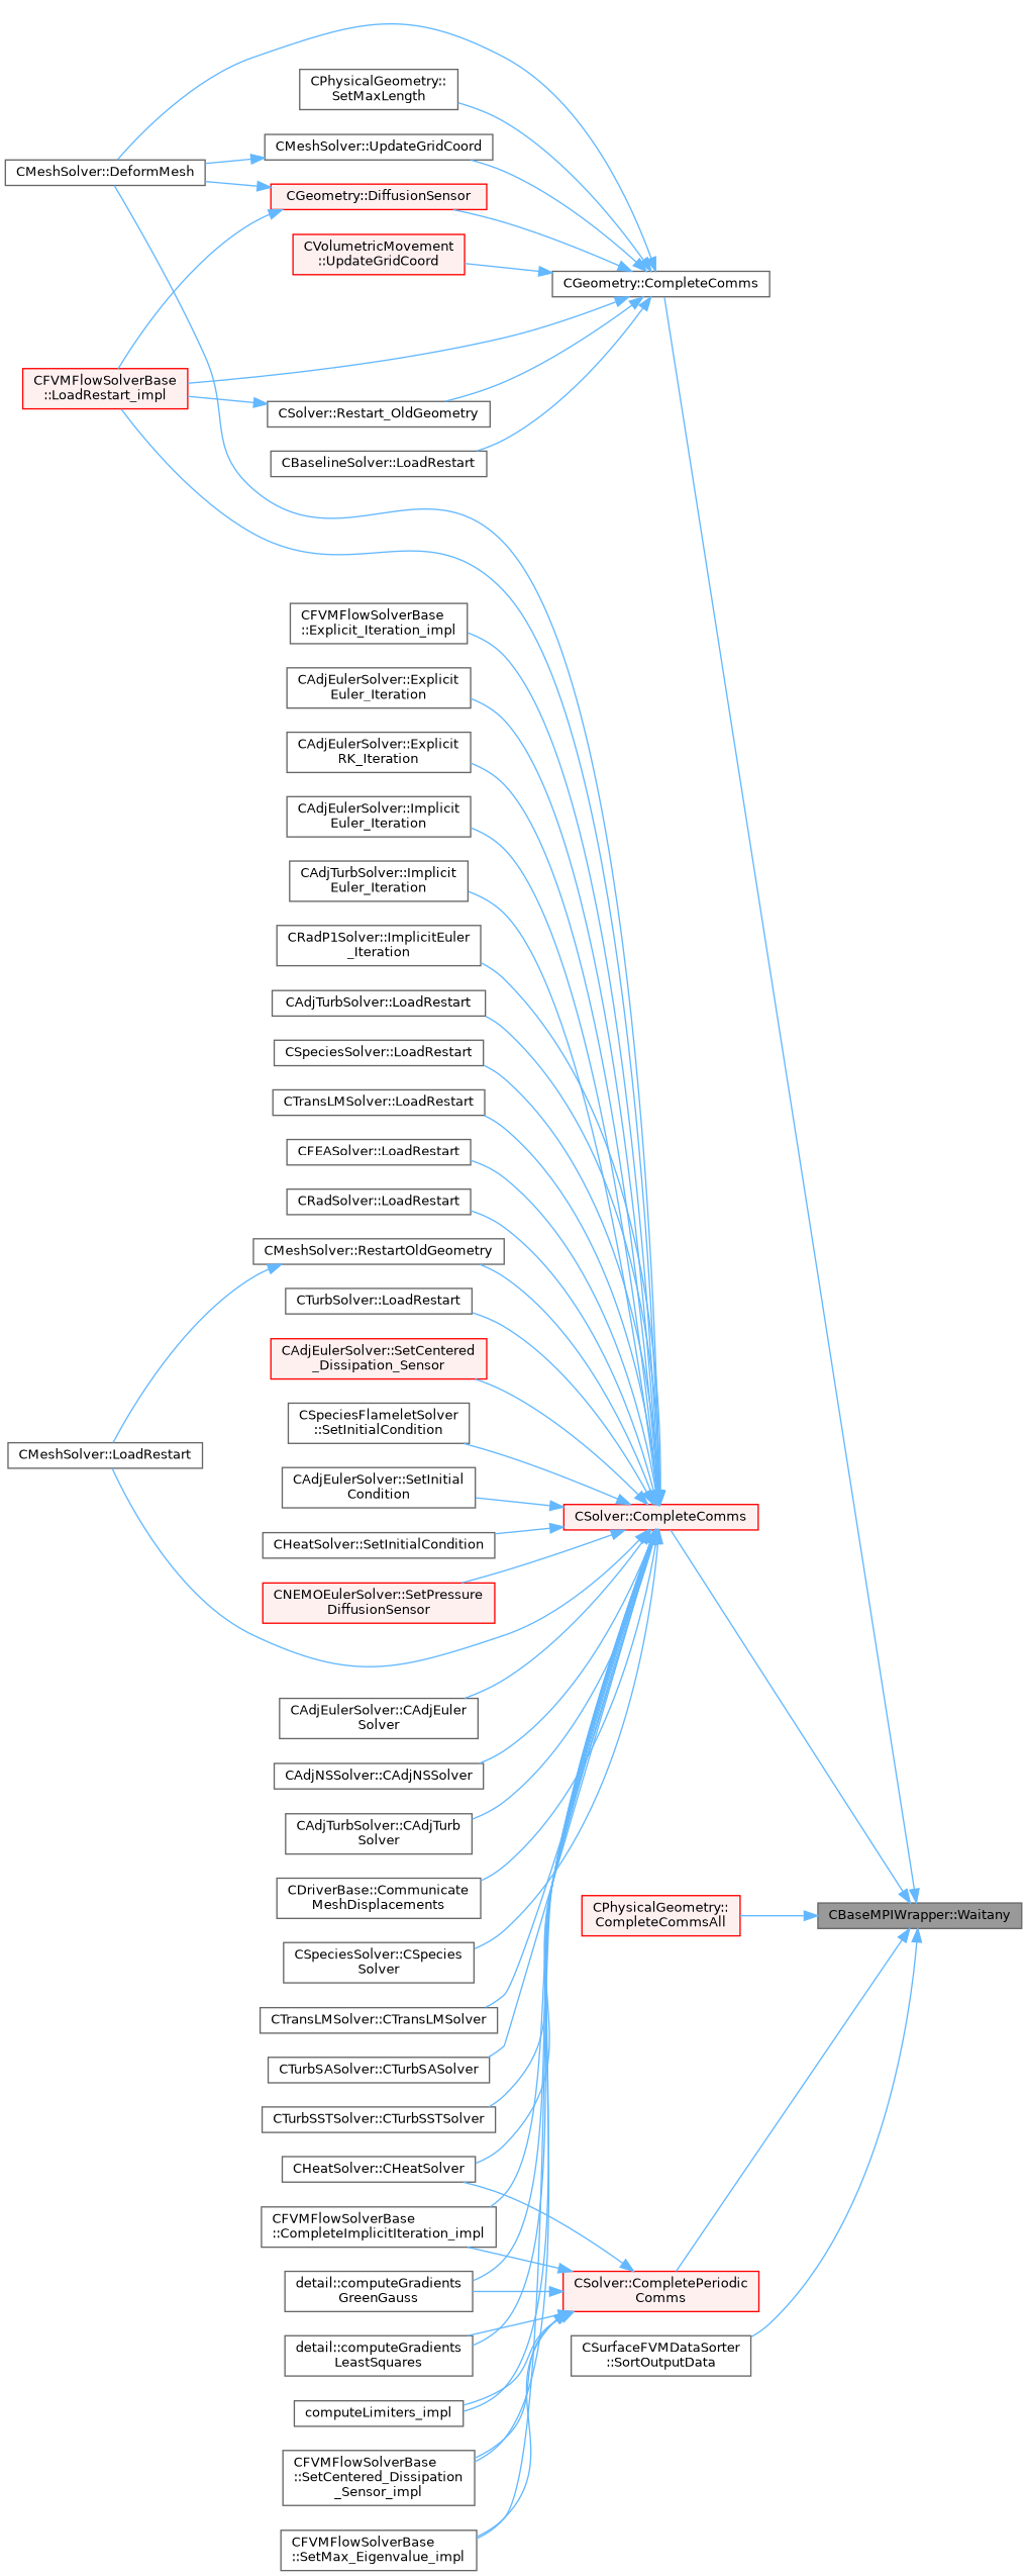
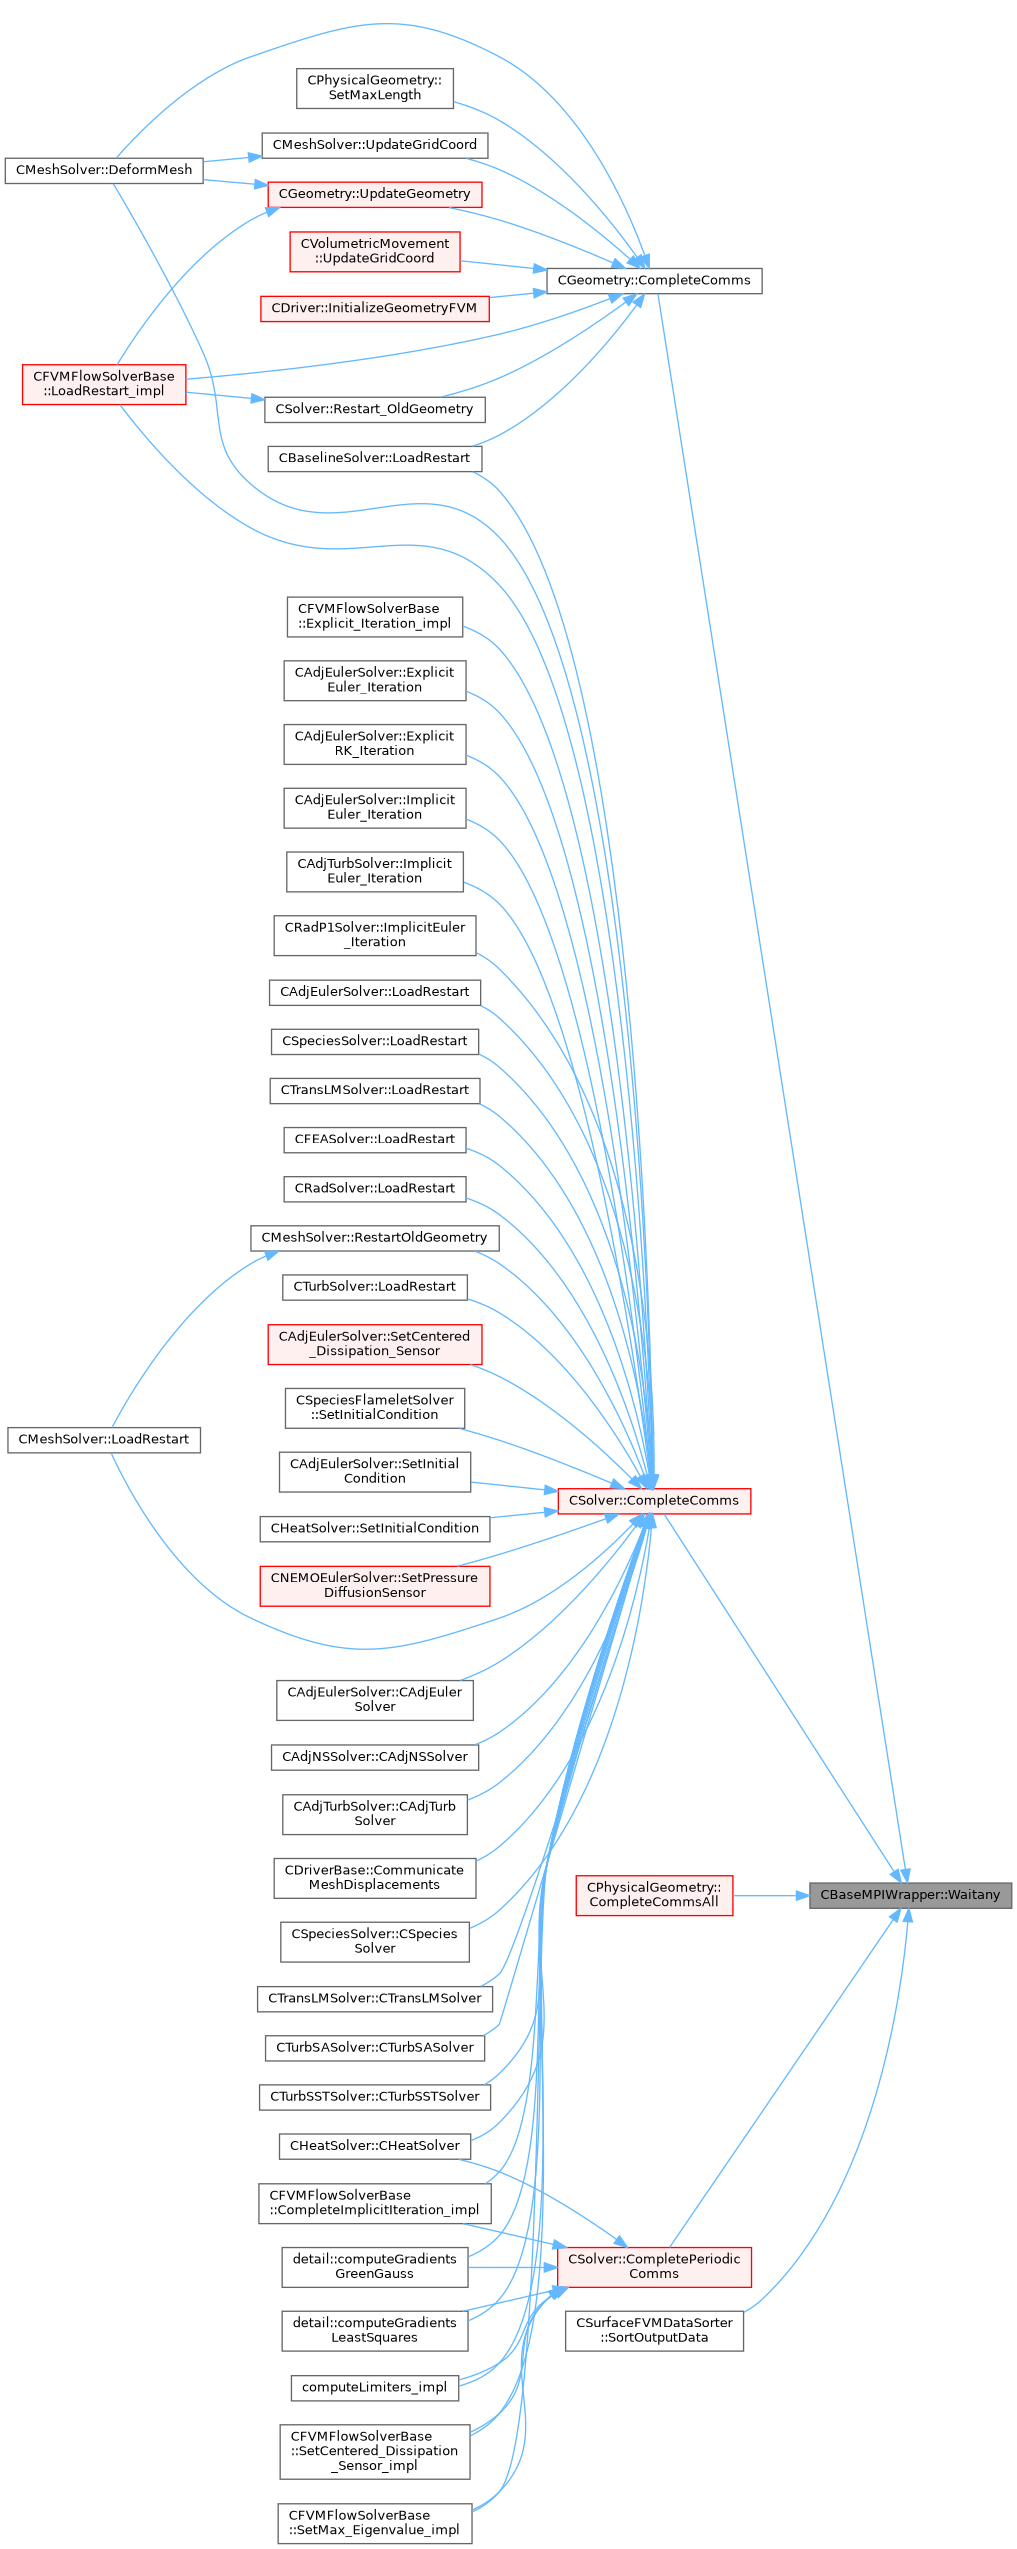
  digraph {
    rankdir=RL
    node [color=grey40 fillcolor=white fontname=Helvetica fontsize=10 shape=box style=filled]
    edge [color=steelblue1 dir=back fontname=Helvetica fontsize=10 labelfontname=Helvetica labelfontsize=10 style=solid]
    n1 [color=gray40 fillcolor=grey60 fontcolor=black height=0.2 label="CBaseMPIWrapper::Waitany" width=0.4]
    n2 [height=0.2 label="CGeometry::CompleteComms" width=0.4]
    n3 [color=red fillcolor="#FFF0F0" height=0.2 label="CSolver::CompleteComms" width=0.4]
    n4 [color=red fillcolor="#FFF0F0" height=0.2 label="CPhysicalGeometry::\lCompleteCommsAll" width=0.4]
    n5 [color=red fillcolor="#FFF0F0" height=0.2 label="CSolver::CompletePeriodic\lComms" width=0.4]
    n6 [height=0.2 label="CSurfaceFVMDataSorter\l::SortOutputData" width=0.4]
    n7 [height=0.2 label="CMeshSolver::DeformMesh" width=0.4]
+   n8 [color=red fillcolor="#FFF0F0" height=0.2 label="CDriver::InitializeGeometryFVM" width=0.4]
    n9 [height=0.2 label="CBaselineSolver::LoadRestart" width=0.4]
    n10 [color=red fillcolor="#FFF0F0" height=0.2 label="CFVMFlowSolverBase\l::LoadRestart_impl" width=0.4]
    n11 [height=0.2 label="CSolver::Restart_OldGeometry" width=0.4]
    n12 [height=0.2 label="CPhysicalGeometry::\lSetMaxLength" width=0.4]
-   n13 [color=red fillcolor="#FFF0F0" height=0.2 label="CGeometry::DiffusionSensor" width=0.4]
+   n13 [color=red fillcolor="#FFF0F0" height=0.2 label="CGeometry::UpdateGeometry" width=0.4]
    n14 [color=red fillcolor="#FFF0F0" height=0.2 label="CVolumetricMovement\l::UpdateGridCoord" width=0.4]
    n15 [height=0.2 label="CMeshSolver::UpdateGridCoord" width=0.4]
    n16 [height=0.2 label="CAdjEulerSolver::CAdjEuler\lSolver" width=0.4]
    n17 [height=0.2 label="CAdjNSSolver::CAdjNSSolver" width=0.4]
    n18 [height=0.2 label="CAdjTurbSolver::CAdjTurb\lSolver" width=0.4]
    n19 [height=0.2 label="CHeatSolver::CHeatSolver" width=0.4]
    n20 [height=0.2 label="CDriverBase::Communicate\lMeshDisplacements" width=0.4]
    n21 [height=0.2 label="CFVMFlowSolverBase\l::CompleteImplicitIteration_impl" width=0.4]
    n22 [height=0.2 label="detail::computeGradients\lGreenGauss" width=0.4]
    n23 [height=0.2 label="detail::computeGradients\lLeastSquares" width=0.4]
    n24 [height=0.2 label=computeLimiters_impl width=0.4]
    n25 [height=0.2 label="CSpeciesSolver::CSpecies\lSolver" width=0.4]
    n26 [height=0.2 label="CTransLMSolver::CTransLMSolver" width=0.4]
    n27 [height=0.2 label="CTurbSASolver::CTurbSASolver" width=0.4]
    n28 [height=0.2 label="CTurbSSTSolver::CTurbSSTSolver" width=0.4]
    n29 [height=0.2 label="CFVMFlowSolverBase\l::Explicit_Iteration_impl" width=0.4]
    n30 [height=0.2 label="CAdjEulerSolver::Explicit\lEuler_Iteration" width=0.4]
    n31 [height=0.2 label="CAdjEulerSolver::Explicit\lRK_Iteration" width=0.4]
    n32 [height=0.2 label="CAdjEulerSolver::Implicit\lEuler_Iteration" width=0.4]
    n33 [height=0.2 label="CAdjTurbSolver::Implicit\lEuler_Iteration" width=0.4]
    n34 [height=0.2 label="CRadP1Solver::ImplicitEuler\l_Iteration" width=0.4]
-   n35 [height=0.2 label="CAdjTurbSolver::LoadRestart" width=0.4]
+   n35 [height=0.2 label="CAdjEulerSolver::LoadRestart" width=0.4]
    n36 [height=0.2 label="CSpeciesSolver::LoadRestart" width=0.4]
    n37 [height=0.2 label="CTransLMSolver::LoadRestart" width=0.4]
    n38 [height=0.2 label="CFEASolver::LoadRestart" width=0.4]
    n39 [height=0.2 label="CMeshSolver::LoadRestart" width=0.4]
    n40 [height=0.2 label="CRadSolver::LoadRestart" width=0.4]
    n41 [height=0.2 label="CTurbSolver::LoadRestart" width=0.4]
    n42 [height=0.2 label="CMeshSolver::RestartOldGeometry" width=0.4]
    n43 [color=red fillcolor="#FFF0F0" height=0.2 label="CAdjEulerSolver::SetCentered\l_Dissipation_Sensor" width=0.4]
    n44 [height=0.2 label="CFVMFlowSolverBase\l::SetCentered_Dissipation\l_Sensor_impl" width=0.4]
    n45 [height=0.2 label="CSpeciesFlameletSolver\l::SetInitialCondition" width=0.4]
    n46 [height=0.2 label="CAdjEulerSolver::SetInitial\lCondition" width=0.4]
    n47 [height=0.2 label="CHeatSolver::SetInitialCondition" width=0.4]
    n48 [height=0.2 label="CFVMFlowSolverBase\l::SetMax_Eigenvalue_impl" width=0.4]
    n49 [color=red fillcolor="#FFF0F0" height=0.2 label="CNEMOEulerSolver::SetPressure\lDiffusionSensor" width=0.4]
    n1 -> n2
    n1 -> n3
    n1 -> n4
    n1 -> n5
    n1 -> n6
    n2 -> n7
+   n2 -> n8
    n2 -> n9
    n2 -> n10
    n2 -> n11
    n2 -> n12
    n2 -> n13
    n2 -> n14
    n2 -> n15
    n3 -> n7
+   n3 -> n9
    n3 -> n10
    n3 -> n16
    n3 -> n17
    n3 -> n18
    n3 -> n19
    n3 -> n20
    n3 -> n21
    n3 -> n22
    n3 -> n23
    n3 -> n24
    n3 -> n25
    n3 -> n26
    n3 -> n27
    n3 -> n28
    n3 -> n29
    n3 -> n30
    n3 -> n31
    n3 -> n32
    n3 -> n33
    n3 -> n34
    n3 -> n35
    n3 -> n36
    n3 -> n37
    n3 -> n38
    n3 -> n39
    n3 -> n40
    n3 -> n41
    n3 -> n42
    n3 -> n43
    n3 -> n44
    n3 -> n45
    n3 -> n46
    n3 -> n47
    n3 -> n48
    n3 -> n49
    n5 -> n19
    n5 -> n21
    n5 -> n22
    n5 -> n23
    n5 -> n24
    n5 -> n44
    n5 -> n48
    n11 -> n10
    n13 -> n7
    n13 -> n10
    n15 -> n7
    n42 -> n39
  }
